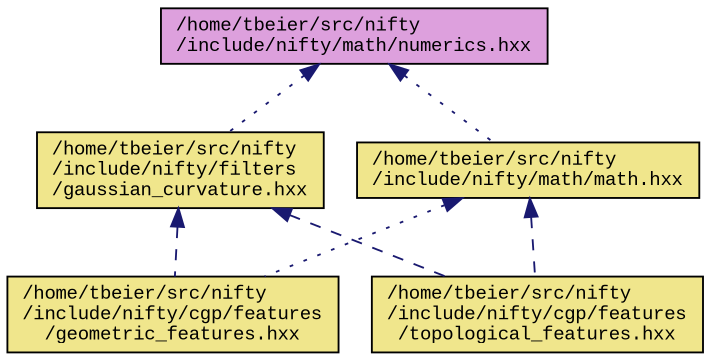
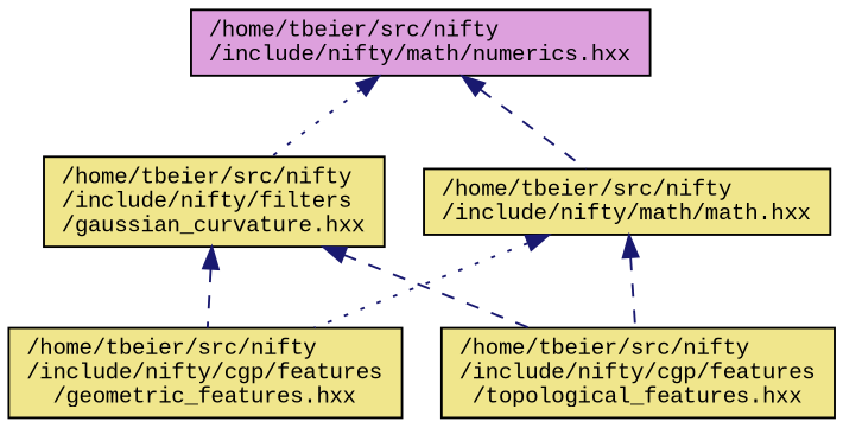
  digraph {
    fontname="Liberation Mono"
    node [color=black fillcolor=khaki fontname="Liberation Mono" fontsize=10 shape=record style=filled]
    edge [color=midnightblue dir=back fontname="Liberation Mono" fontsize=10 labelfontname=Helvetica labelfontsize=10 style=dotted]
    n1 [fillcolor=plum fontcolor=black height=0.2 label="/home/tbeier/src/nifty\l/include/nifty/math/numerics.hxx" width=0.4]
    n2 [height=0.2 label="/home/tbeier/src/nifty\l/include/nifty/filters\l/gaussian_curvature.hxx" width=0.4]
    n3 [height=0.2 label="/home/tbeier/src/nifty\l/include/nifty/math/math.hxx" width=0.4]
    n4 [height=0.2 label="/home/tbeier/src/nifty\l/include/nifty/cgp/features\l/geometric_features.hxx" width=0.4]
    n5 [height=0.2 label="/home/tbeier/src/nifty\l/include/nifty/cgp/features\l/topological_features.hxx" width=0.4]
    n1 -> n2
-   n1 -> n3
+   n1 -> n3 [style=dashed]
    n2 -> n4 [style=dashed]
    n2 -> n5 [style=dashed]
    n3 -> n4
    n3 -> n5 [style=dashed]
  }
